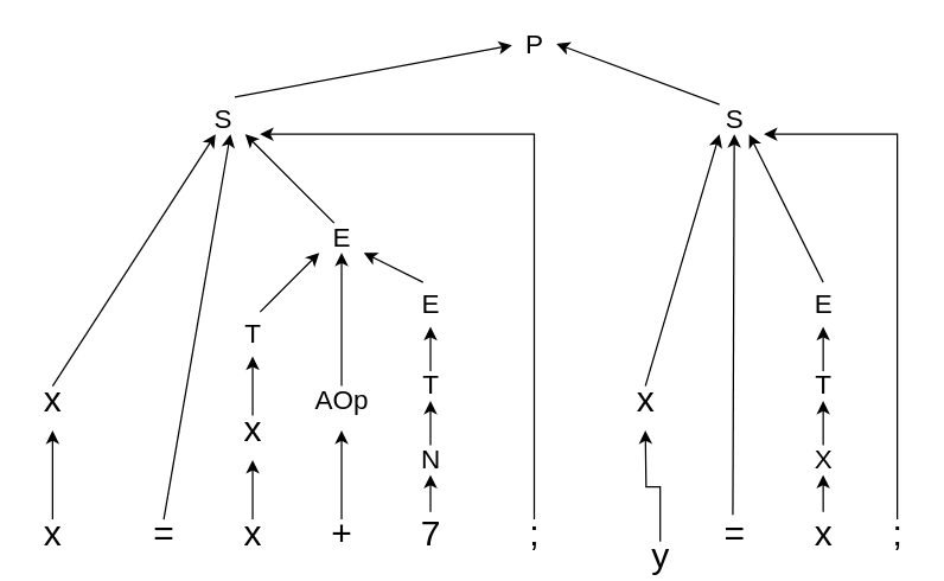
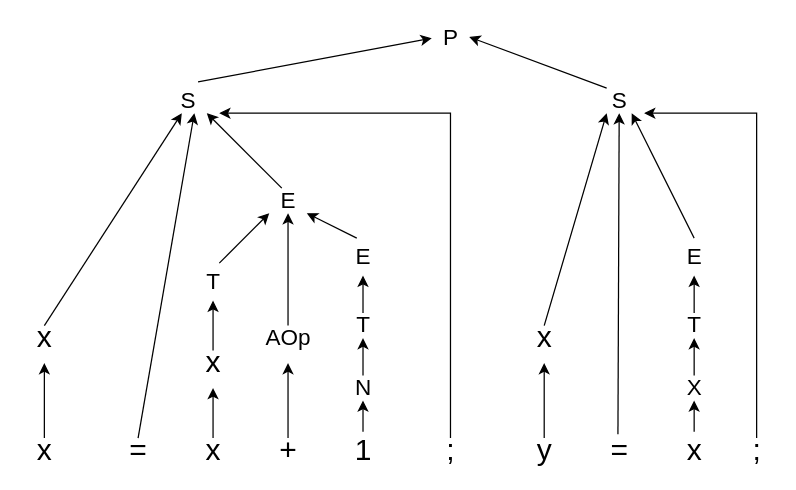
  <mxCell id="0" />
  <mxCell id="1" parent="0" />
  <mxCell id="2" style="edgeStyle=orthogonalEdgeStyle;rounded=0;orthogonalLoop=1;jettySize=auto;html=1;fontSize=24;" edge="1" parent="1" source="3"><mxGeometry relative="1" as="geometry"><mxPoint x="35" y="290" as="targetPoint" /></mxGeometry></mxCell>
  <mxCell id="3" value="&lt;font style=&quot;font-size: 24px&quot;&gt;x&lt;/font&gt;" style="text;html=1;align=center;verticalAlign=middle;resizable=0;points=[];autosize=1;strokeColor=none;fillColor=none;" vertex="1" parent="1"><mxGeometry x="20" y="350" width="30" height="20" as="geometry" /></mxCell>
  <mxCell id="4" value="&lt;font style=&quot;font-size: 24px&quot;&gt;=&lt;/font&gt;" style="text;html=1;align=center;verticalAlign=middle;resizable=0;points=[];autosize=1;strokeColor=none;fillColor=none;" vertex="1" parent="1"><mxGeometry x="95" y="350" width="30" height="20" as="geometry" /></mxCell>
  <mxCell id="5" style="edgeStyle=orthogonalEdgeStyle;rounded=0;orthogonalLoop=1;jettySize=auto;html=1;fontSize=24;" edge="1" parent="1" source="6"><mxGeometry relative="1" as="geometry"><mxPoint x="170" y="310" as="targetPoint" /></mxGeometry></mxCell>
  <mxCell id="6" value="&lt;font style=&quot;font-size: 24px&quot;&gt;x&lt;/font&gt;" style="text;html=1;align=center;verticalAlign=middle;resizable=0;points=[];autosize=1;strokeColor=none;fillColor=none;" vertex="1" parent="1"><mxGeometry x="155" y="350" width="30" height="20" as="geometry" /></mxCell>
  <mxCell id="7" style="edgeStyle=orthogonalEdgeStyle;rounded=0;orthogonalLoop=1;jettySize=auto;html=1;fontSize=24;" edge="1" parent="1" source="8"><mxGeometry relative="1" as="geometry"><mxPoint x="230" y="290" as="targetPoint" /></mxGeometry></mxCell>
  <mxCell id="8" value="&lt;font style=&quot;font-size: 24px&quot;&gt;+&lt;/font&gt;" style="text;html=1;align=center;verticalAlign=middle;resizable=0;points=[];autosize=1;strokeColor=none;fillColor=none;" vertex="1" parent="1"><mxGeometry x="215" y="350" width="30" height="20" as="geometry" /></mxCell>
  <mxCell id="9" style="edgeStyle=orthogonalEdgeStyle;rounded=0;orthogonalLoop=1;jettySize=auto;html=1;fontSize=18;exitX=0.5;exitY=-0.25;exitDx=0;exitDy=0;exitPerimeter=0;" edge="1" parent="1" source="10"><mxGeometry relative="1" as="geometry"><mxPoint x="290" y="320" as="targetPoint" /><mxPoint x="290" y="340" as="sourcePoint" /><Array as="points" /></mxGeometry></mxCell>
- <mxCell id="10" value="&lt;font style=&quot;font-size: 24px&quot;&gt;7&lt;/font&gt;" style="text;html=1;align=center;verticalAlign=middle;resizable=0;points=[];autosize=1;strokeColor=none;fillColor=none;" vertex="1" parent="1"><mxGeometry x="275" y="350" width="30" height="20" as="geometry" /></mxCell>
+ <mxCell id="10" value="&lt;font style=&quot;font-size: 24px&quot;&gt;1&lt;/font&gt;" style="text;html=1;align=center;verticalAlign=middle;resizable=0;points=[];autosize=1;strokeColor=none;fillColor=none;" vertex="1" parent="1"><mxGeometry x="275" y="350" width="30" height="20" as="geometry" /></mxCell>
  <mxCell id="11" style="edgeStyle=orthogonalEdgeStyle;rounded=0;orthogonalLoop=1;jettySize=auto;html=1;fontSize=18;" edge="1" parent="1" source="12"><mxGeometry relative="1" as="geometry"><mxPoint x="175" y="90" as="targetPoint" /><Array as="points"><mxPoint x="360" y="110" /><mxPoint x="360" y="110" /></Array></mxGeometry></mxCell>
  <mxCell id="12" value="&lt;font style=&quot;font-size: 24px&quot;&gt;;&lt;/font&gt;" style="text;html=1;align=center;verticalAlign=middle;resizable=0;points=[];autosize=1;strokeColor=none;fillColor=none;" vertex="1" parent="1"><mxGeometry x="350" y="350" width="20" height="20" as="geometry" /></mxCell>
  <mxCell id="13" style="edgeStyle=orthogonalEdgeStyle;rounded=0;orthogonalLoop=1;jettySize=auto;html=1;fontSize=18;" edge="1" parent="1" source="14"><mxGeometry relative="1" as="geometry"><mxPoint x="435" y="290" as="targetPoint" /></mxGeometry></mxCell>
- <mxCell id="14" value="&lt;font style=&quot;font-size: 24px&quot;&gt;y&lt;/font&gt;" style="text;html=1;align=center;verticalAlign=middle;resizable=0;points=[];autosize=1;strokeColor=none;fillColor=none;" vertex="1" parent="1"><mxGeometry x="430" y="365" width="30" height="20" as="geometry" /></mxCell>
+ <mxCell id="14" value="&lt;font style=&quot;font-size: 24px&quot;&gt;y&lt;/font&gt;" style="text;html=1;align=center;verticalAlign=middle;resizable=0;points=[];autosize=1;strokeColor=none;fillColor=none;" vertex="1" parent="1"><mxGeometry x="420" y="350" width="30" height="20" as="geometry" /></mxCell>
  <mxCell id="15" value="&lt;font style=&quot;font-size: 24px&quot;&gt;=&lt;/font&gt;" style="text;html=1;align=center;verticalAlign=middle;resizable=0;points=[];autosize=1;strokeColor=none;fillColor=none;" vertex="1" parent="1"><mxGeometry x="480" y="350" width="30" height="20" as="geometry" /></mxCell>
  <mxCell id="16" value="&lt;font style=&quot;font-size: 24px&quot;&gt;x&lt;/font&gt;" style="text;html=1;align=center;verticalAlign=middle;resizable=0;points=[];autosize=1;strokeColor=none;fillColor=none;" vertex="1" parent="1"><mxGeometry x="540" y="350" width="30" height="20" as="geometry" /></mxCell>
  <mxCell id="17" value="&lt;font style=&quot;font-size: 24px&quot;&gt;x&lt;/font&gt;" style="text;html=1;align=center;verticalAlign=middle;resizable=0;points=[];autosize=1;strokeColor=none;fillColor=none;" vertex="1" parent="1"><mxGeometry x="20" y="260" width="30" height="20" as="geometry" /></mxCell>
  <mxCell id="18" style="edgeStyle=orthogonalEdgeStyle;rounded=0;orthogonalLoop=1;jettySize=auto;html=1;fontSize=18;" edge="1" parent="1" source="19"><mxGeometry relative="1" as="geometry"><mxPoint x="170" y="240" as="targetPoint" /></mxGeometry></mxCell>
  <mxCell id="19" value="&lt;font style=&quot;font-size: 24px&quot;&gt;x&lt;/font&gt;" style="text;html=1;align=center;verticalAlign=middle;resizable=0;points=[];autosize=1;strokeColor=none;fillColor=none;" vertex="1" parent="1"><mxGeometry x="155" y="280" width="30" height="20" as="geometry" /></mxCell>
  <mxCell id="20" style="edgeStyle=orthogonalEdgeStyle;rounded=0;orthogonalLoop=1;jettySize=auto;html=1;fontSize=18;" edge="1" parent="1" source="21"><mxGeometry relative="1" as="geometry"><mxPoint x="230" y="170" as="targetPoint" /></mxGeometry></mxCell>
  <mxCell id="21" value="&lt;font style=&quot;font-size: 18px&quot;&gt;AOp&lt;/font&gt;" style="text;html=1;align=center;verticalAlign=middle;resizable=0;points=[];autosize=1;strokeColor=none;fillColor=none;" vertex="1" parent="1"><mxGeometry x="205" y="260" width="50" height="20" as="geometry" /></mxCell>
  <mxCell id="22" style="edgeStyle=orthogonalEdgeStyle;rounded=0;orthogonalLoop=1;jettySize=auto;html=1;fontSize=18;" edge="1" parent="1" source="23"><mxGeometry relative="1" as="geometry"><mxPoint x="290" y="270" as="targetPoint" /></mxGeometry></mxCell>
  <mxCell id="23" value="&lt;font style=&quot;font-size: 18px&quot;&gt;N&lt;/font&gt;" style="text;html=1;align=center;verticalAlign=middle;resizable=0;points=[];autosize=1;strokeColor=none;fillColor=none;" vertex="1" parent="1"><mxGeometry x="275" y="300" width="30" height="20" as="geometry" /></mxCell>
  <mxCell id="24" value="&lt;font style=&quot;font-size: 24px&quot;&gt;x&lt;/font&gt;" style="text;html=1;align=center;verticalAlign=middle;resizable=0;points=[];autosize=1;strokeColor=none;fillColor=none;" vertex="1" parent="1"><mxGeometry x="420" y="260" width="30" height="20" as="geometry" /></mxCell>
  <mxCell id="25" style="edgeStyle=orthogonalEdgeStyle;rounded=0;orthogonalLoop=1;jettySize=auto;html=1;fontSize=18;" edge="1" parent="1" source="26"><mxGeometry relative="1" as="geometry"><mxPoint x="290" y="220" as="targetPoint" /></mxGeometry></mxCell>
  <mxCell id="26" value="&lt;font style=&quot;font-size: 18px&quot;&gt;T&lt;/font&gt;" style="text;html=1;align=center;verticalAlign=middle;resizable=0;points=[];autosize=1;strokeColor=none;fillColor=none;" vertex="1" parent="1"><mxGeometry x="275" y="250" width="30" height="20" as="geometry" /></mxCell>
  <mxCell id="27" value="&lt;font style=&quot;font-size: 18px&quot;&gt;E&lt;/font&gt;" style="text;html=1;align=center;verticalAlign=middle;resizable=0;points=[];autosize=1;strokeColor=none;fillColor=none;" vertex="1" parent="1"><mxGeometry x="275" y="195" width="30" height="20" as="geometry" /></mxCell>
  <mxCell id="28" value="" style="endArrow=classic;html=1;rounded=0;fontSize=18;" edge="1" parent="1"><mxGeometry width="50" height="50" relative="1" as="geometry"><mxPoint x="175" y="210" as="sourcePoint" /><mxPoint x="215" y="170" as="targetPoint" /><Array as="points" /></mxGeometry></mxCell>
  <mxCell id="29" value="" style="endArrow=classic;html=1;rounded=0;fontSize=18;" edge="1" parent="1"><mxGeometry width="50" height="50" relative="1" as="geometry"><mxPoint x="285" y="190" as="sourcePoint" /><mxPoint x="245" y="170" as="targetPoint" /></mxGeometry></mxCell>
  <mxCell id="30" value="&lt;font style=&quot;font-size: 18px&quot;&gt;E&lt;/font&gt;" style="text;html=1;align=center;verticalAlign=middle;resizable=0;points=[];autosize=1;strokeColor=none;fillColor=none;" vertex="1" parent="1"><mxGeometry x="215" y="150" width="30" height="20" as="geometry" /></mxCell>
  <mxCell id="31" value="" style="endArrow=classic;html=1;rounded=0;fontSize=18;" edge="1" parent="1"><mxGeometry width="50" height="50" relative="1" as="geometry"><mxPoint x="35" y="260" as="sourcePoint" /><mxPoint x="145" y="90" as="targetPoint" /><Array as="points" /></mxGeometry></mxCell>
  <mxCell id="32" value="" style="endArrow=classic;html=1;rounded=0;fontSize=18;exitX=0.5;exitY=0;exitDx=0;exitDy=0;exitPerimeter=0;" edge="1" parent="1" source="4"><mxGeometry width="50" height="50" relative="1" as="geometry"><mxPoint x="105" y="350" as="sourcePoint" /><mxPoint x="155" y="90" as="targetPoint" /><Array as="points" /></mxGeometry></mxCell>
  <mxCell id="33" value="" style="endArrow=classic;html=1;rounded=0;fontSize=18;" edge="1" parent="1"><mxGeometry width="50" height="50" relative="1" as="geometry"><mxPoint x="225" y="150" as="sourcePoint" /><mxPoint x="165" y="90" as="targetPoint" /></mxGeometry></mxCell>
  <mxCell id="34" value="&lt;font style=&quot;font-size: 18px&quot;&gt;S&lt;/font&gt;" style="text;html=1;align=center;verticalAlign=middle;resizable=0;points=[];autosize=1;strokeColor=none;fillColor=none;" vertex="1" parent="1"><mxGeometry x="135" y="70" width="30" height="20" as="geometry" /></mxCell>
  <mxCell id="35" style="edgeStyle=orthogonalEdgeStyle;rounded=0;orthogonalLoop=1;jettySize=auto;html=1;fontSize=18;exitX=0.5;exitY=-0.25;exitDx=0;exitDy=0;exitPerimeter=0;" edge="1" parent="1"><mxGeometry relative="1" as="geometry"><mxPoint x="555" y="320" as="targetPoint" /><mxPoint x="555" y="345" as="sourcePoint" /><Array as="points" /></mxGeometry></mxCell>
  <mxCell id="36" style="edgeStyle=orthogonalEdgeStyle;rounded=0;orthogonalLoop=1;jettySize=auto;html=1;fontSize=18;" edge="1" parent="1" source="37"><mxGeometry relative="1" as="geometry"><mxPoint x="555" y="270" as="targetPoint" /></mxGeometry></mxCell>
  <mxCell id="37" value="&lt;span style=&quot;font-size: 18px&quot;&gt;X&lt;/span&gt;" style="text;html=1;align=center;verticalAlign=middle;resizable=0;points=[];autosize=1;strokeColor=none;fillColor=none;" vertex="1" parent="1"><mxGeometry x="540" y="300" width="30" height="20" as="geometry" /></mxCell>
  <mxCell id="38" style="edgeStyle=orthogonalEdgeStyle;rounded=0;orthogonalLoop=1;jettySize=auto;html=1;fontSize=18;" edge="1" parent="1" source="39"><mxGeometry relative="1" as="geometry"><mxPoint x="555" y="220" as="targetPoint" /></mxGeometry></mxCell>
  <mxCell id="39" value="&lt;font style=&quot;font-size: 18px&quot;&gt;T&lt;/font&gt;" style="text;html=1;align=center;verticalAlign=middle;resizable=0;points=[];autosize=1;strokeColor=none;fillColor=none;" vertex="1" parent="1"><mxGeometry x="540" y="250" width="30" height="20" as="geometry" /></mxCell>
  <mxCell id="40" value="&lt;font style=&quot;font-size: 18px&quot;&gt;E&lt;/font&gt;" style="text;html=1;align=center;verticalAlign=middle;resizable=0;points=[];autosize=1;strokeColor=none;fillColor=none;" vertex="1" parent="1"><mxGeometry x="540" y="195" width="30" height="20" as="geometry" /></mxCell>
  <mxCell id="41" value="" style="endArrow=classic;html=1;rounded=0;fontSize=18;exitX=0.467;exitY=-0.15;exitDx=0;exitDy=0;exitPerimeter=0;" edge="1" parent="1" source="15"><mxGeometry width="50" height="50" relative="1" as="geometry"><mxPoint x="490" y="330" as="sourcePoint" /><mxPoint x="495" y="90" as="targetPoint" /></mxGeometry></mxCell>
  <mxCell id="42" value="" style="endArrow=classic;html=1;rounded=0;fontSize=18;" edge="1" parent="1"><mxGeometry width="50" height="50" relative="1" as="geometry"><mxPoint x="435" y="260" as="sourcePoint" /><mxPoint x="485" y="90" as="targetPoint" /><Array as="points" /></mxGeometry></mxCell>
  <mxCell id="43" value="" style="endArrow=classic;html=1;rounded=0;fontSize=18;" edge="1" parent="1"><mxGeometry width="50" height="50" relative="1" as="geometry"><mxPoint x="555" y="190" as="sourcePoint" /><mxPoint x="505" y="90" as="targetPoint" /></mxGeometry></mxCell>
  <mxCell id="44" value="&lt;font style=&quot;font-size: 18px&quot;&gt;S&lt;/font&gt;" style="text;html=1;align=center;verticalAlign=middle;resizable=0;points=[];autosize=1;strokeColor=none;fillColor=none;" vertex="1" parent="1"><mxGeometry x="480" y="70" width="30" height="20" as="geometry" /></mxCell>
  <mxCell id="45" value="" style="endArrow=classic;html=1;rounded=0;fontSize=18;exitX=0.767;exitY=-0.25;exitDx=0;exitDy=0;exitPerimeter=0;" edge="1" parent="1" source="34"><mxGeometry width="50" height="50" relative="1" as="geometry"><mxPoint x="165" y="80" as="sourcePoint" /><mxPoint x="345" y="30" as="targetPoint" /></mxGeometry></mxCell>
  <mxCell id="46" value="&lt;font style=&quot;font-size: 18px&quot;&gt;P&lt;/font&gt;" style="text;html=1;align=center;verticalAlign=middle;resizable=0;points=[];autosize=1;strokeColor=none;fillColor=none;" vertex="1" parent="1"><mxGeometry x="345" y="20" width="30" height="20" as="geometry" /></mxCell>
  <mxCell id="47" value="" style="endArrow=classic;html=1;rounded=0;fontSize=18;entryX=1;entryY=0.45;entryDx=0;entryDy=0;entryPerimeter=0;" edge="1" parent="1" target="46"><mxGeometry width="50" height="50" relative="1" as="geometry"><mxPoint x="485" y="70" as="sourcePoint" /><mxPoint x="425" y="10" as="targetPoint" /></mxGeometry></mxCell>
  <mxCell id="48" value="&lt;font style=&quot;font-size: 18px&quot;&gt;T&lt;/font&gt;" style="text;html=1;align=center;verticalAlign=middle;resizable=0;points=[];autosize=1;strokeColor=none;fillColor=none;" vertex="1" parent="1"><mxGeometry x="155" y="215" width="30" height="20" as="geometry" /></mxCell>
  <mxCell id="49" style="edgeStyle=orthogonalEdgeStyle;rounded=0;orthogonalLoop=1;jettySize=auto;html=1;fontSize=18;fontColor=#FF0000;strokeColor=#000000;fillColor=#FF0505;" edge="1" parent="1" source="50"><mxGeometry relative="1" as="geometry"><mxPoint x="515" y="90" as="targetPoint" /><Array as="points"><mxPoint x="605" y="90" /><mxPoint x="605" y="90" /></Array></mxGeometry></mxCell>
  <mxCell id="50" value="&lt;font style=&quot;font-size: 24px&quot;&gt;;&lt;/font&gt;" style="text;html=1;align=center;verticalAlign=middle;resizable=0;points=[];autosize=1;strokeColor=none;fillColor=none;" vertex="1" parent="1"><mxGeometry x="595" y="350" width="20" height="20" as="geometry" /></mxCell>
